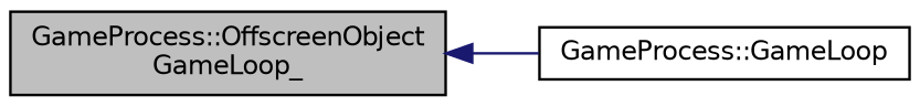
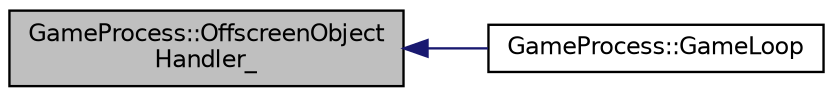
  digraph {
    rankdir=LR
    node [color=black fontname=Helvetica fontsize=10 shape=record style=filled]
-   n1 [fillcolor=grey75 fontcolor=black height=0.2 label="GameProcess::OffscreenObject\lGameLoop_" width=0.4]
+   n1 [fillcolor=grey75 fontcolor=black height=0.2 label="GameProcess::OffscreenObject\lHandler_" width=0.4]
    n2 [fillcolor=white height=0.2 label="GameProcess::GameLoop" width=0.4]
    n1 -> n2 [color=midnightblue dir=back fontname=Helvetica fontsize=10 labelfontname=Helvetica labelfontsize=10 style=solid]
  }
